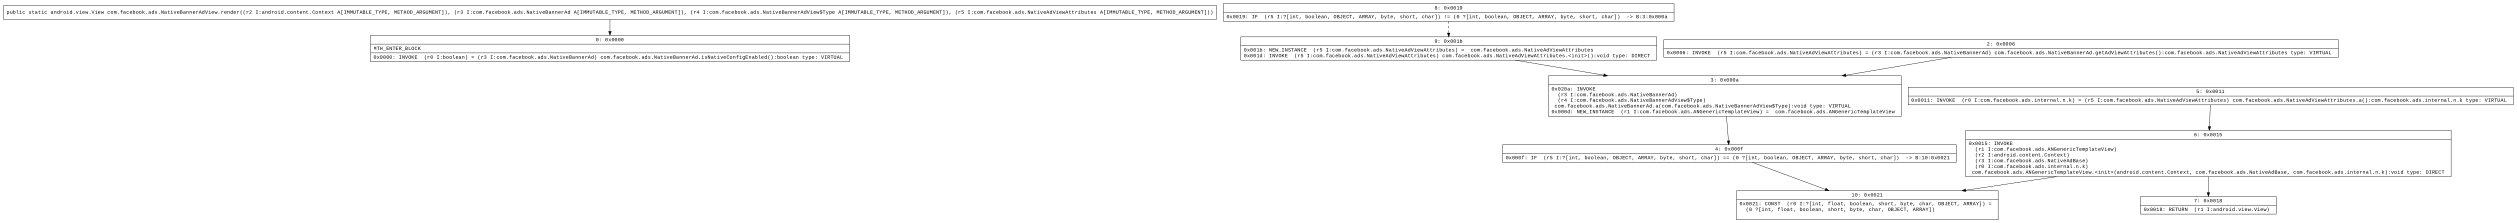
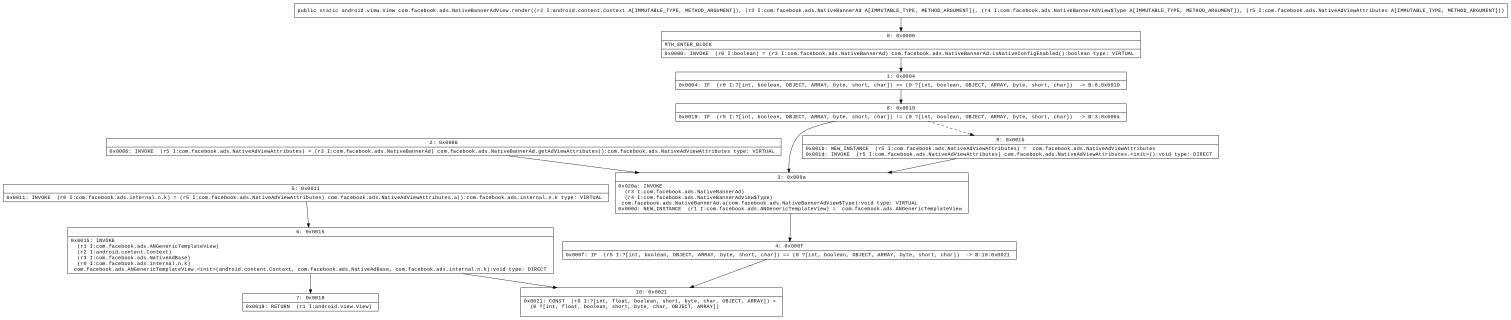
  digraph {
    fontname="Liberation Mono"
    node [fontname="Liberation Mono" shape=record]
    edge [fontname="Liberation Mono"]
    n1 [label="{0\:\ 0x0000|MTH_ENTER_BLOCK\l|0x0000: INVOKE  (r0 I:boolean) = (r3 I:com.facebook.ads.NativeBannerAd) com.facebook.ads.NativeBannerAd.isNativeConfigEnabled():boolean type: VIRTUAL \l}"]
+   n2 [label="{1\:\ 0x0004|0x0004: IF  (r0 I:?[int, boolean, OBJECT, ARRAY, byte, short, char]) == (0 ?[int, boolean, OBJECT, ARRAY, byte, short, char])  \-\> B:8:0x0019 \l}"]
    n3 [label="{8\:\ 0x0019|0x0019: IF  (r5 I:?[int, boolean, OBJECT, ARRAY, byte, short, char]) != (0 ?[int, boolean, OBJECT, ARRAY, byte, short, char])  \-\> B:3:0x000a \l}"]
    n4 [label="{2\:\ 0x0006|0x0006: INVOKE  (r5 I:com.facebook.ads.NativeAdViewAttributes) = (r3 I:com.facebook.ads.NativeBannerAd) com.facebook.ads.NativeBannerAd.getAdViewAttributes():com.facebook.ads.NativeAdViewAttributes type: VIRTUAL \l}"]
    n5 [label="{3\:\ 0x000a|0x020a: INVOKE  \l  (r3 I:com.facebook.ads.NativeBannerAd)\l  (r4 I:com.facebook.ads.NativeBannerAdView$Type)\l com.facebook.ads.NativeBannerAd.a(com.facebook.ads.NativeBannerAdView$Type):void type: VIRTUAL \l0x000d: NEW_INSTANCE  (r1 I:com.facebook.ads.ANGenericTemplateView) =  com.facebook.ads.ANGenericTemplateView \l}"]
    n6 [label="{9\:\ 0x001b|0x001b: NEW_INSTANCE  (r5 I:com.facebook.ads.NativeAdViewAttributes) =  com.facebook.ads.NativeAdViewAttributes \l0x001d: INVOKE  (r5 I:com.facebook.ads.NativeAdViewAttributes) com.facebook.ads.NativeAdViewAttributes.\<init\>():void type: DIRECT \l}"]
    n7 [label="{4\:\ 0x000f|0x000f: IF  (r5 I:?[int, boolean, OBJECT, ARRAY, byte, short, char]) == (0 ?[int, boolean, OBJECT, ARRAY, byte, short, char])  \-\> B:10:0x0021 \l}"]
    n8 [label="{10\:\ 0x0021|0x0021: CONST  (r0 I:?[int, float, boolean, short, byte, char, OBJECT, ARRAY]) = \l  (0 ?[int, float, boolean, short, byte, char, OBJECT, ARRAY])\l \l}"]
    n9 [label="{5\:\ 0x0011|0x0011: INVOKE  (r0 I:com.facebook.ads.internal.n.k) = (r5 I:com.facebook.ads.NativeAdViewAttributes) com.facebook.ads.NativeAdViewAttributes.a():com.facebook.ads.internal.n.k type: VIRTUAL \l}"]
    n10 [label="{6\:\ 0x0015|0x0015: INVOKE  \l  (r1 I:com.facebook.ads.ANGenericTemplateView)\l  (r2 I:android.content.Context)\l  (r3 I:com.facebook.ads.NativeAdBase)\l  (r0 I:com.facebook.ads.internal.n.k)\l com.facebook.ads.ANGenericTemplateView.\<init\>(android.content.Context, com.facebook.ads.NativeAdBase, com.facebook.ads.internal.n.k):void type: DIRECT \l}"]
    n11 [label="{7\:\ 0x0018|0x0018: RETURN  (r1 I:android.view.View) \l}"]
    n12 [label="{public static android.view.View com.facebook.ads.NativeBannerAdView.render((r2 I:android.content.Context A[IMMUTABLE_TYPE, METHOD_ARGUMENT]), (r3 I:com.facebook.ads.NativeBannerAd A[IMMUTABLE_TYPE, METHOD_ARGUMENT]), (r4 I:com.facebook.ads.NativeBannerAdView$Type A[IMMUTABLE_TYPE, METHOD_ARGUMENT]), (r5 I:com.facebook.ads.NativeAdViewAttributes A[IMMUTABLE_TYPE, METHOD_ARGUMENT])) }"]
+   n1 -> n2
+   n2 -> n3
+   n3 -> n5
    n3 -> n6 [style=dashed]
    n4 -> n5
    n5 -> n7
    n6 -> n5
    n7 -> n8
    n9 -> n10
    n10 -> n8
    n10 -> n11
    n12 -> n1
  }
